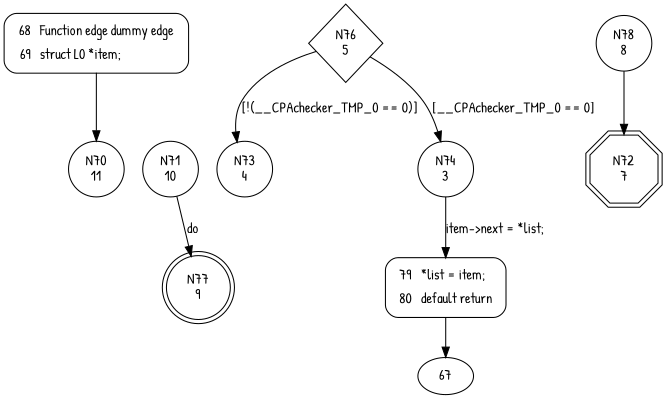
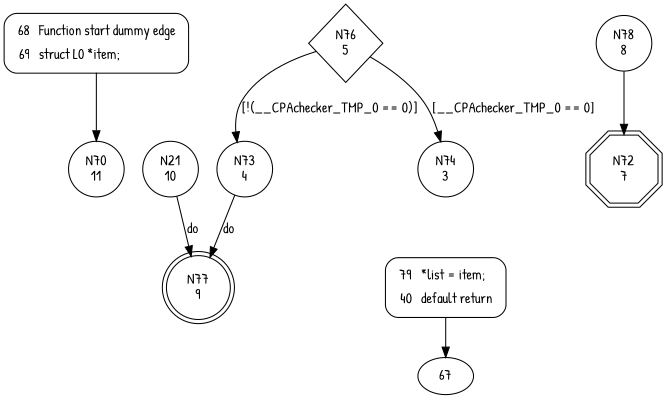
  digraph {
    fontname="Patrick Hand"
    node [fontname="Patrick Hand" shape=circle]
    edge [fontname="Patrick Hand"]
    n1 [label="N70\n11"]
-   n2 [label="N71\n10"]
+   n2 [label="N21\n10"]
    n3 [label="N77\n9" shape=doublecircle]
    n4 [label="N78\n8"]
    n5 [label="N72\n7" shape=doubleoctagon]
    n6 [label="N76\n5" shape=diamond]
    n7 [label="N74\n3"]
    n8 [label="N73\n4"]
-   n9 [fillcolor=white label=<<table border="0" cellborder="0" cellpadding="3" bgcolor="white"><tr><td align="right">79</td><td align="left">*list = item;</td></tr><tr><td align="right">80</td><td align="left">default return</td></tr></table>> penwidth=1 shape=Mrecord style="filled,bold"]
+   n9 [fillcolor=white label=<<table border="0" cellborder="0" cellpadding="3" bgcolor="white"><tr><td align="right">79</td><td align="left">*list = item;</td></tr><tr><td align="right">40</td><td align="left">default return</td></tr></table>> penwidth=1 shape=Mrecord style="filled,bold"]
    67 [shape=""]
-   n11 [fillcolor=white label=<<table border="0" cellborder="0" cellpadding="3" bgcolor="white"><tr><td align="right">68</td><td align="left">Function edge dummy edge</td></tr><tr><td align="right">69</td><td align="left">struct L0 *item;</td></tr></table>> penwidth=1 shape=Mrecord style="filled,bold"]
+   n11 [fillcolor=white label=<<table border="0" cellborder="0" cellpadding="3" bgcolor="white"><tr><td align="right">68</td><td align="left">Function start dummy edge</td></tr><tr><td align="right">69</td><td align="left">struct L0 *item;</td></tr></table>> penwidth=1 shape=Mrecord style="filled,bold"]
    n2 -> n3 [label=do]
    n4 -> n5
    n6 -> n7 [label="[__CPAchecker_TMP_0 == 0]"]
    n6 -> n8 [label="[!(__CPAchecker_TMP_0 == 0)]"]
-   n7 -> n9 [label="item->next = *list;"]
+   n8 -> n3 [label=do]
    n9 -> 67
    n11 -> n1
  }
